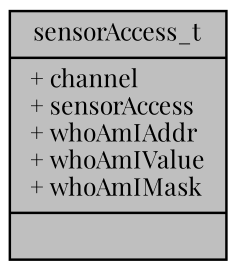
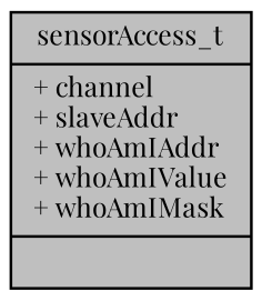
  digraph {
    fontname="Playfair Display"
-   n1 [color=black fillcolor=grey75 fontcolor=black fontname="Playfair Display" fontsize=10 height=0.2 label="{sensorAccess_t\n|+ channel\l+ sensorAccess\l+ whoAmIAddr\l+ whoAmIValue\l+ whoAmIMask\l|}" shape=record style=filled width=0.4]
+   n1 [color=black fillcolor=grey75 fontcolor=black fontname="Playfair Display" fontsize=10 height=0.2 label="{sensorAccess_t\n|+ channel\l+ slaveAddr\l+ whoAmIAddr\l+ whoAmIValue\l+ whoAmIMask\l|}" shape=record style=filled width=0.4]
  }
